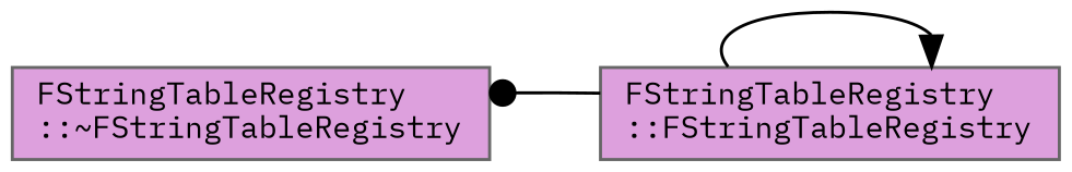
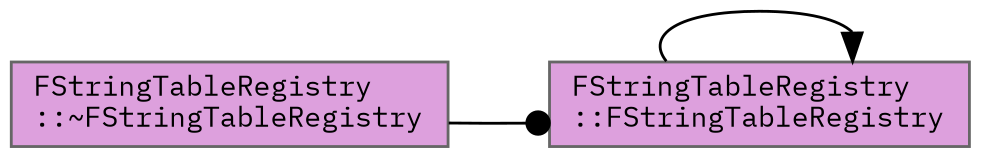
  digraph {
    rankdir=LR
    fontname="IBM Plex Mono"
    node [fillcolor=plum fontname="IBM Plex Mono" fontsize=10 shape=box style=filled]
    edge [color=black fontname="IBM Plex Mono" fontsize=10 labelfontname=Helvetica labelfontsize=10 style=solid]
    n1 [color=gray40 fontcolor=black height=0.2 label="FStringTableRegistry\l::~FStringTableRegistry" width=0.4]
    n2 [color=grey40 height=0.2 label="FStringTableRegistry\l::FStringTableRegistry" width=0.4]
-   n2 -> n1 [arrowhead=dot]
+   n1 -> n2 [arrowhead=dot]
    n2 -> n2 [arrowhead=normal]
  }
